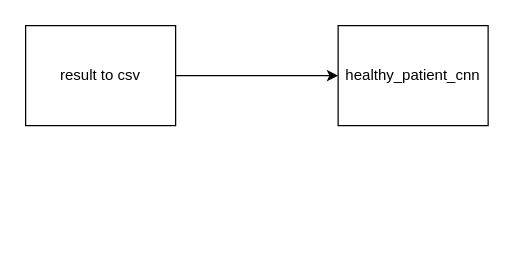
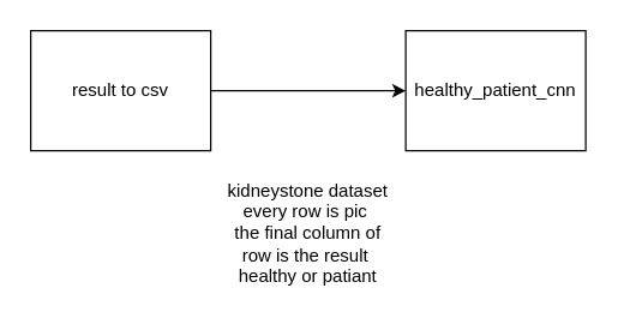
  <mxCell id="0" />
  <mxCell id="1" parent="0" />
  <mxCell id="2" style="edgeStyle=none;html=1;entryX=0;entryY=0.5;entryDx=0;entryDy=0;" parent="1" source="3" target="4" edge="1"><mxGeometry relative="1" as="geometry" /></mxCell>
  <mxCell id="3" value="result to csv" style="rounded=0;whiteSpace=wrap;html=1;" parent="1" vertex="1"><mxGeometry x="20" y="20" width="120" height="80" as="geometry" /></mxCell>
  <mxCell id="4" value="healthy_patient_cnn" style="rounded=0;whiteSpace=wrap;html=1;" parent="1" vertex="1"><mxGeometry x="270" y="20" width="120" height="80" as="geometry" /></mxCell>
+ <mxCell id="5" value="kidneystone dataset&lt;br&gt;every row is pic&amp;nbsp;&lt;br&gt;the final column of row is the result&amp;nbsp;&lt;br&gt;healthy or patiant" style="text;html=1;strokeColor=none;fillColor=none;align=center;verticalAlign=middle;whiteSpace=wrap;rounded=0;" parent="1" vertex="1"><mxGeometry x="150" y="120" width="110" height="70" as="geometry" /></mxCell>
